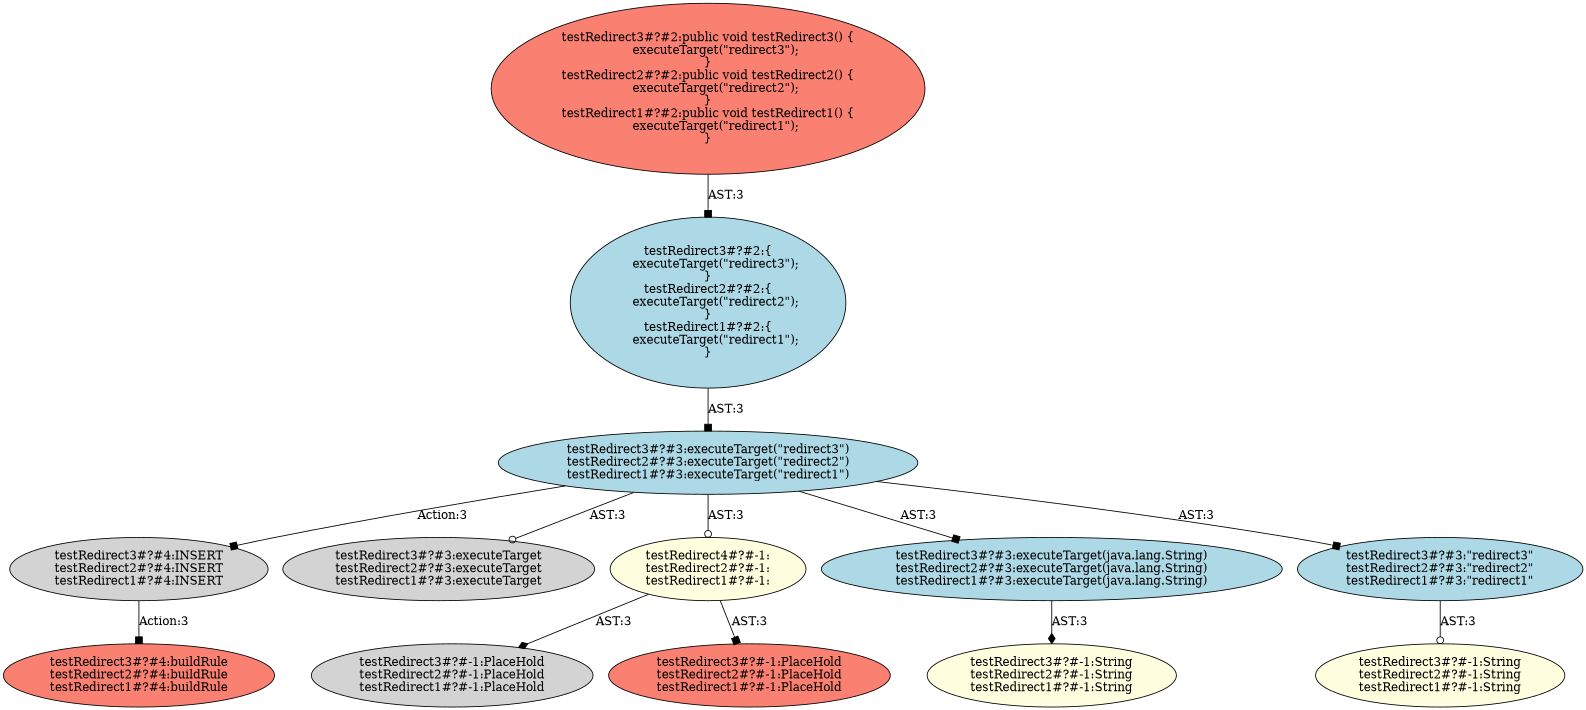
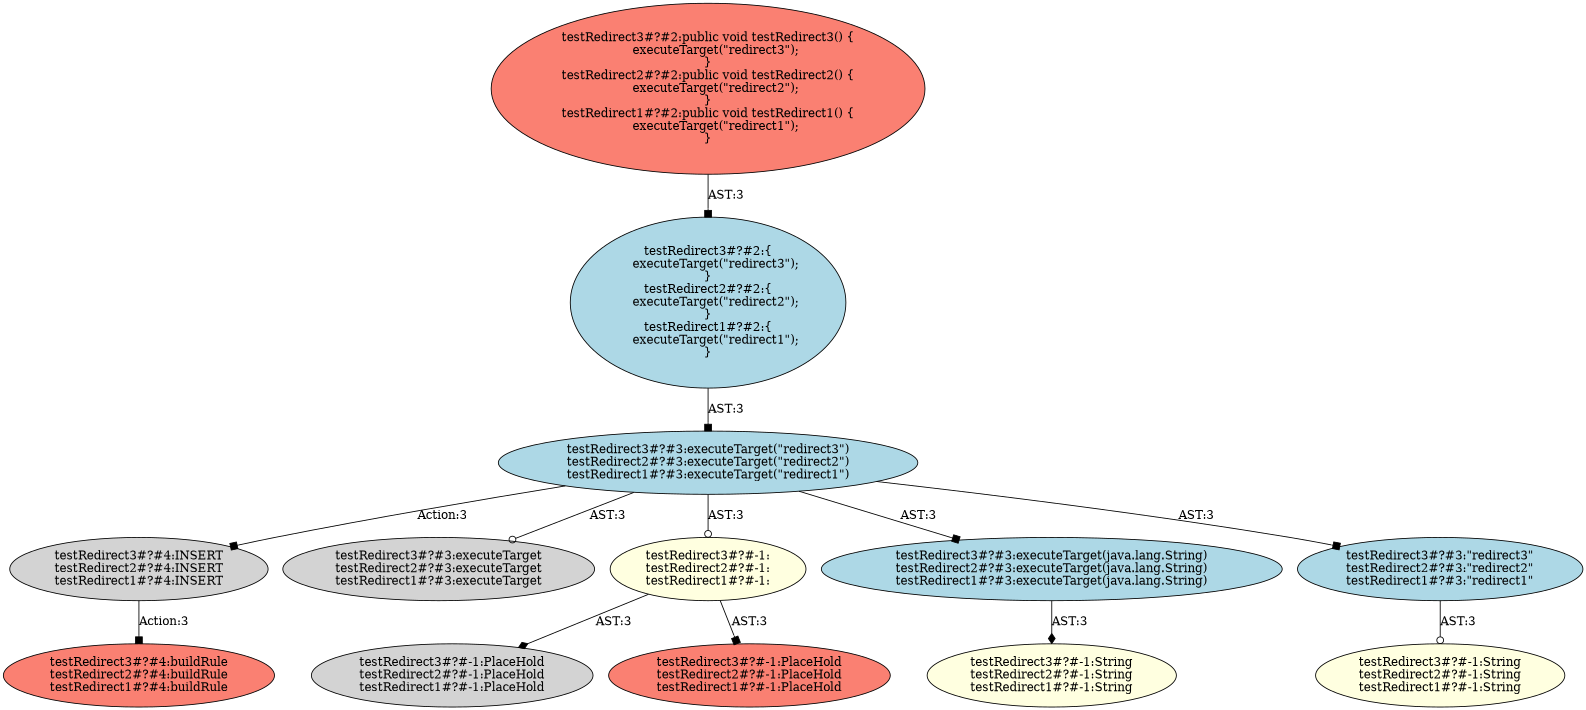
  digraph {
    node [shape=ellipse style=filled fillcolor=lightblue]
    edge [arrowhead=box]
    n1 [label="testRedirect3#?#4:INSERT\ntestRedirect2#?#4:INSERT\ntestRedirect1#?#4:INSERT" fillcolor=lightgrey]
    n2 [label="testRedirect3#?#4:buildRule\ntestRedirect2#?#4:buildRule\ntestRedirect1#?#4:buildRule" fillcolor=salmon]
    n3 [label="testRedirect3#?#3:executeTarget(\"redirect3\")\ntestRedirect2#?#3:executeTarget(\"redirect2\")\ntestRedirect1#?#3:executeTarget(\"redirect1\")"]
    n4 [label="testRedirect3#?#3:executeTarget\ntestRedirect2#?#3:executeTarget\ntestRedirect1#?#3:executeTarget" fillcolor=lightgrey]
-   n5 [label="testRedirect4#?#-1:\ntestRedirect2#?#-1:\ntestRedirect1#?#-1:" fillcolor=lightyellow]
+   n5 [label="testRedirect3#?#-1:\ntestRedirect2#?#-1:\ntestRedirect1#?#-1:" fillcolor=lightyellow]
    n6 [label="testRedirect3#?#3:executeTarget(java.lang.String)\ntestRedirect2#?#3:executeTarget(java.lang.String)\ntestRedirect1#?#3:executeTarget(java.lang.String)"]
    n7 [label="testRedirect3#?#3:\"redirect3\"\ntestRedirect2#?#3:\"redirect2\"\ntestRedirect1#?#3:\"redirect1\""]
    n8 [label="testRedirect3#?#2:\{\n    executeTarget(\"redirect3\");\n\}\ntestRedirect2#?#2:\{\n    executeTarget(\"redirect2\");\n\}\ntestRedirect1#?#2:\{\n    executeTarget(\"redirect1\");\n\}"]
    n9 [label="testRedirect3#?#2:public void testRedirect3() \{\n    executeTarget(\"redirect3\");\n\}\ntestRedirect2#?#2:public void testRedirect2() \{\n    executeTarget(\"redirect2\");\n\}\ntestRedirect1#?#2:public void testRedirect1() \{\n    executeTarget(\"redirect1\");\n\}" fillcolor=salmon]
    n10 [label="testRedirect3#?#-1:PlaceHold\ntestRedirect2#?#-1:PlaceHold\ntestRedirect1#?#-1:PlaceHold" fillcolor=lightgrey]
    n11 [label="testRedirect3#?#-1:PlaceHold\ntestRedirect2#?#-1:PlaceHold\ntestRedirect1#?#-1:PlaceHold" fillcolor=salmon]
    n12 [label="testRedirect3#?#-1:String\ntestRedirect2#?#-1:String\ntestRedirect1#?#-1:String" fillcolor=lightyellow]
    n13 [label="testRedirect3#?#-1:String\ntestRedirect2#?#-1:String\ntestRedirect1#?#-1:String" fillcolor=lightyellow]
    n1 -> n2 [label="Action:3"]
    n3 -> n1 [label="Action:3"]
    n3 -> n4 [label="AST:3" arrowhead=odot]
    n3 -> n5 [label="AST:3" arrowhead=odot]
    n3 -> n6 [label="AST:3"]
    n3 -> n7 [label="AST:3"]
    n5 -> n10 [label="AST:3" arrowhead=diamond]
    n5 -> n11 [label="AST:3"]
    n6 -> n12 [label="AST:3" arrowhead=diamond]
    n7 -> n13 [label="AST:3" arrowhead=odot]
    n8 -> n3 [label="AST:3"]
    n9 -> n8 [label="AST:3"]
  }
